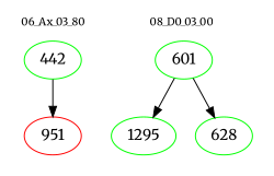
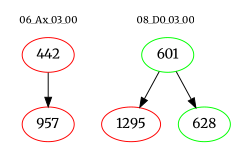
  digraph {
    fontname=Merriweather
    node [color=green fontname=Merriweather]
    edge [color=black fontname=Merriweather]
-   n1 [label=442]
-   n2 [color=red label=951]
+   n1 [color=red label=442]
+   n2 [color=red label=957]
    n3 [label=601]
-   n4 [label=1295]
+   n4 [color=red label=1295]
    n5 [label=628]
    subgraph cluster_1 {
      color=white
      fontsize=10
-     label="06_Ax_03_80"
+     label="06_Ax_03_00"
      n1
      n2
    }
    subgraph cluster_2 {
      color=white
      fontsize=10
      label="08_D0_03_00"
      n3
      n4
      n5
    }
    n1 -> n2
    n3 -> n4
    n3 -> n5
  }
